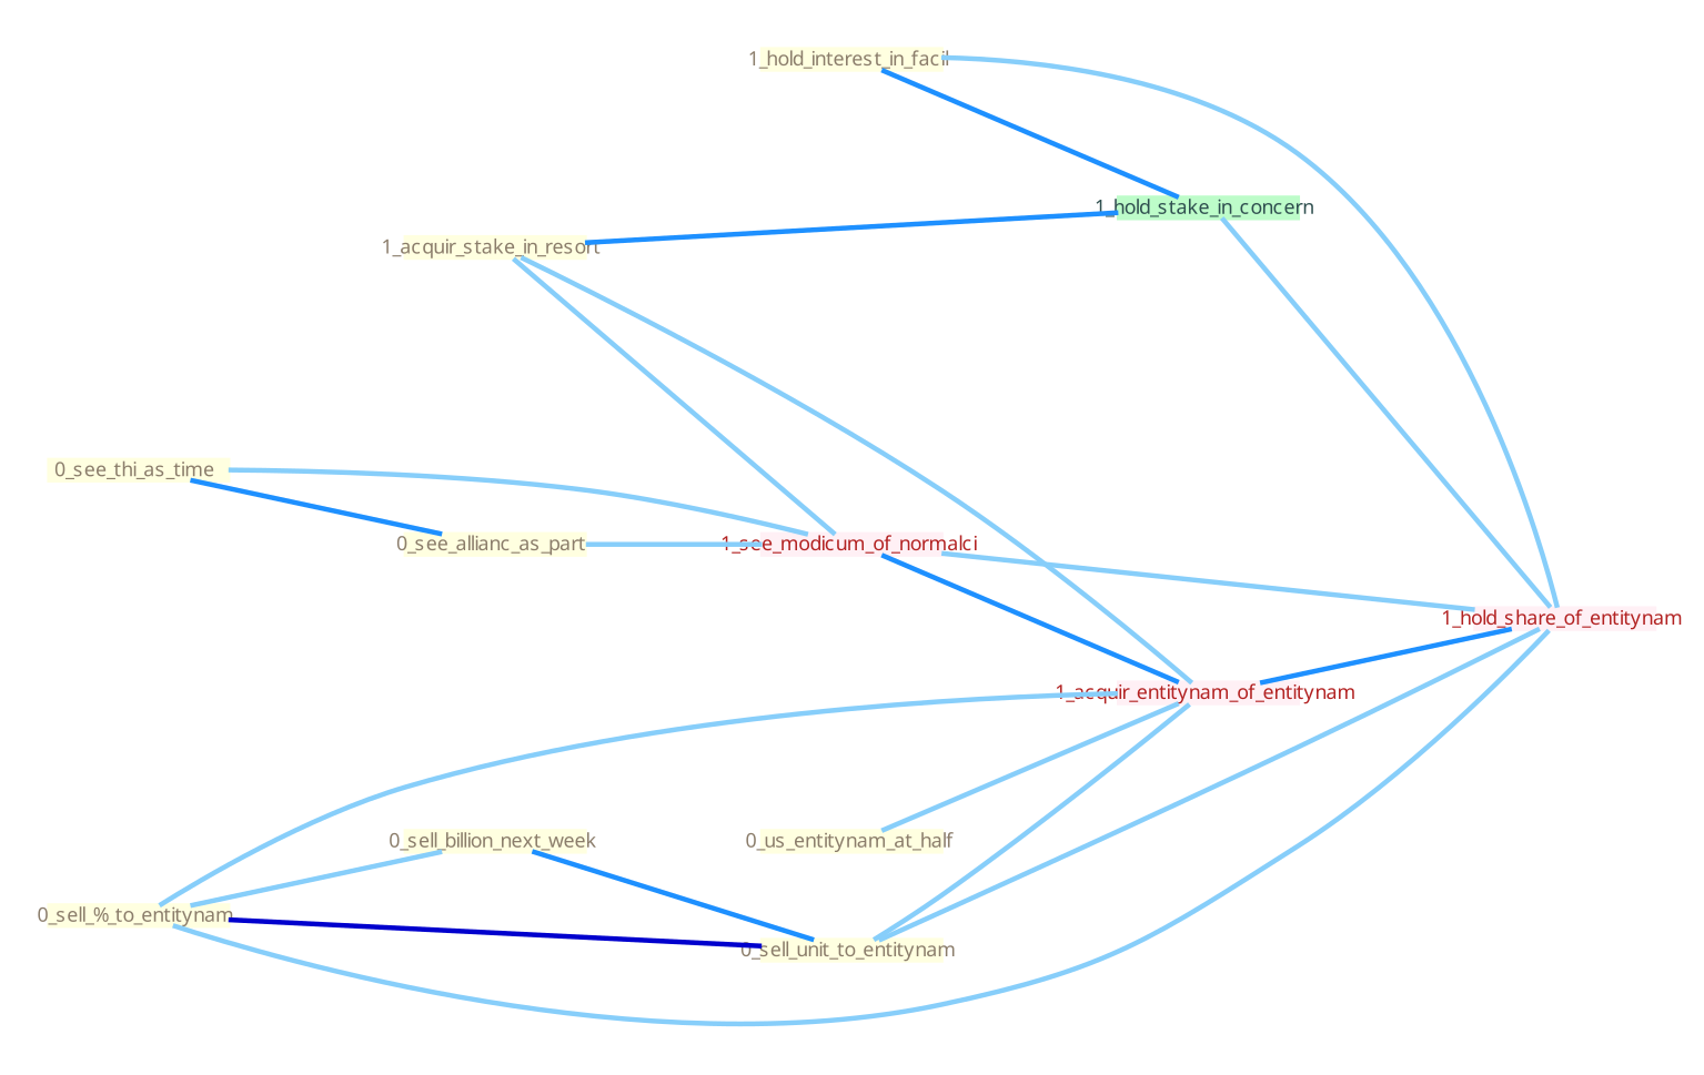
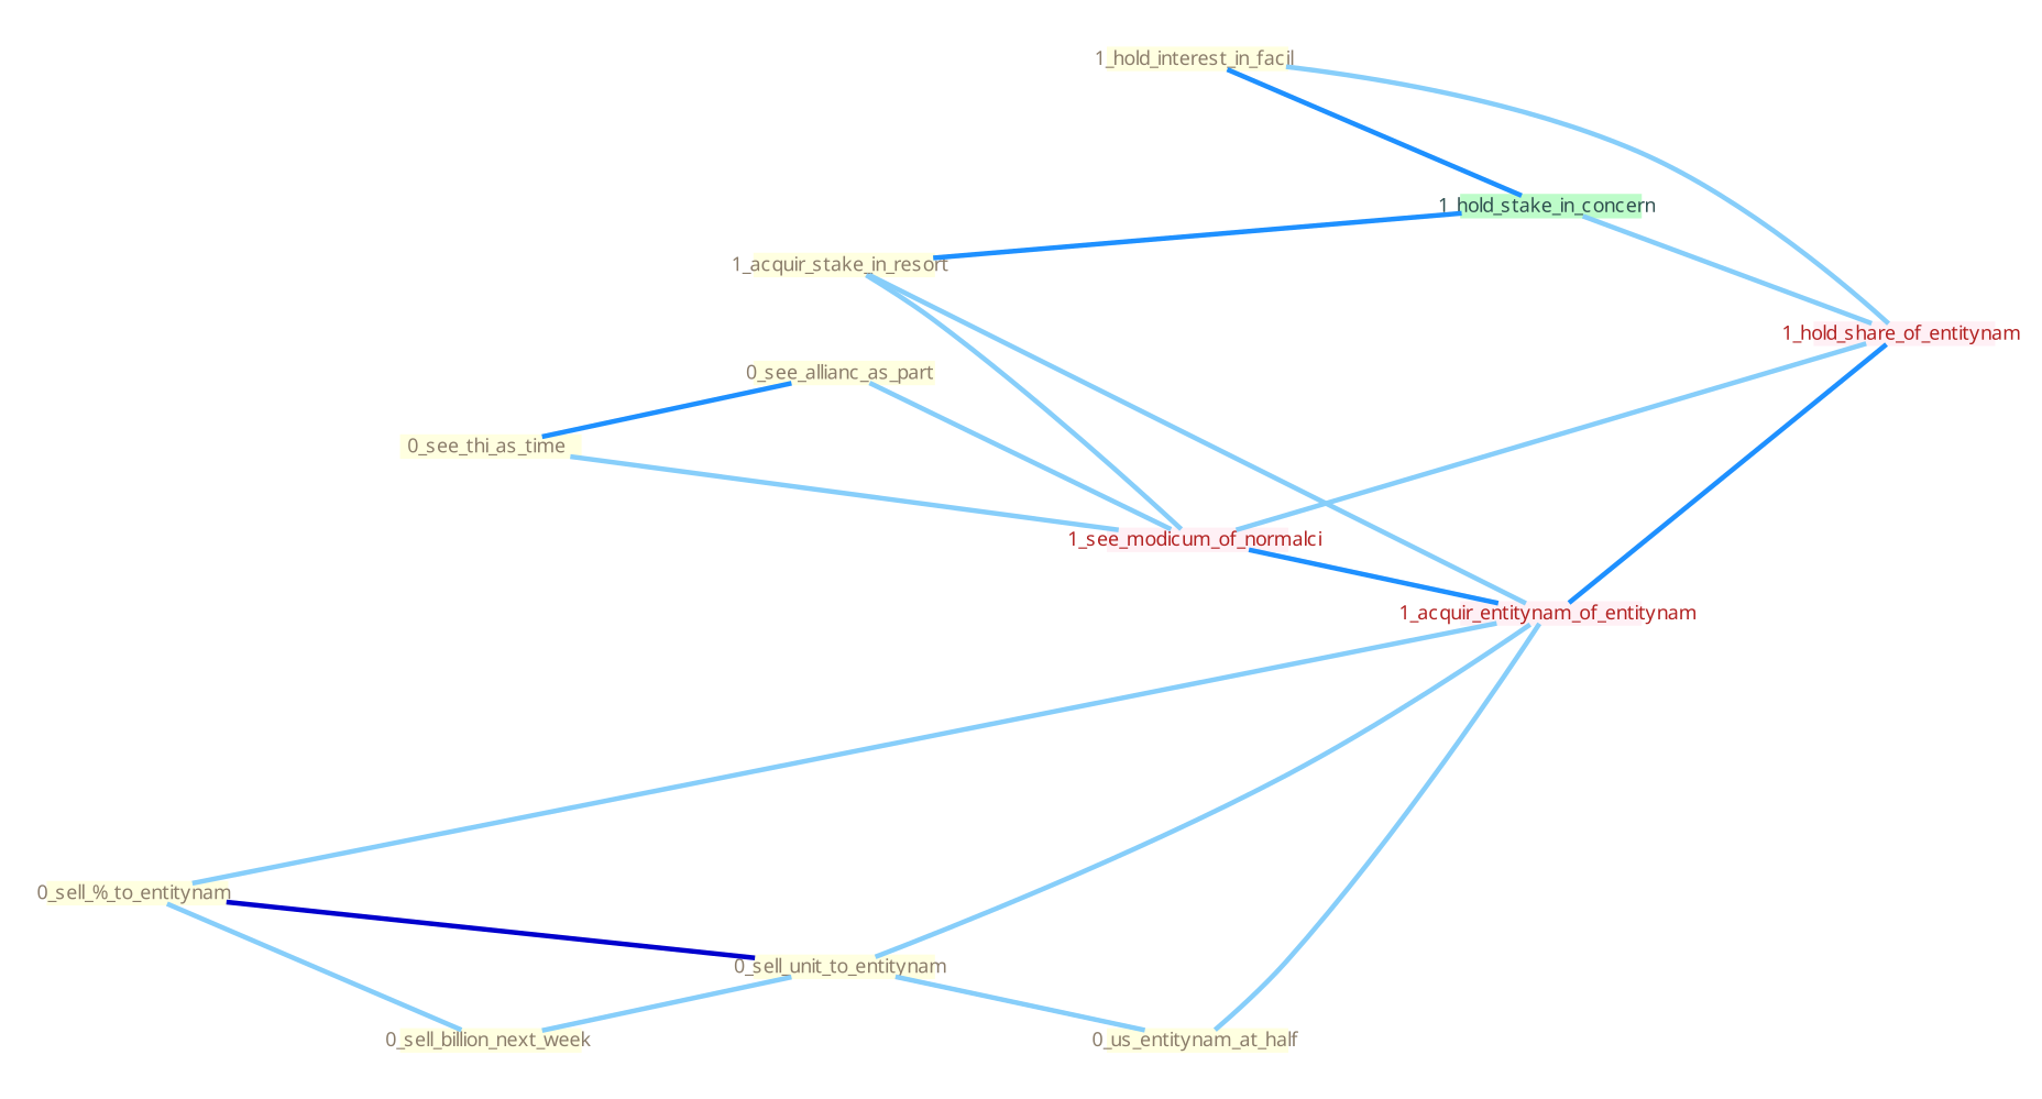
  graph {
    fontname="Noto Sans"
    rankdir=LR
    node [color="#ffffe0" fixedsize=true fontcolor="#8b7d6b" fontname="Noto Sans" fontsize=4 shape=polygon style=filled]
    edge [color="#87cefa" fontname="Noto Sans" w=1]
    "0_see_thi_as_time " [height=.06 width=.5]
    "1_acquir_stake_in_resort " [height=.06 width=.5]
    "0_us_entitynam_at_half " [height=.06 width=.5]
    "1_hold_interest_in_facil " [height=.06 width=.5]
    "0_sell_%_to_entitynam " [height=.06 width=.5]
    "0_sell_billion_next_week " [height=.06 width=.5]
    "0_sell_unit_to_entitynam " [height=.06 width=.5]
    "0_see_allianc_as_part " [height=.06 width=.5]
    "1_see_modicum_of_normalci " [color="#fff0f5" fontcolor="#b22222" height=.06 width=.5]
    "1_acquir_entitynam_of_entitynam " [color="#fff0f5" fontcolor="#b22222" height=.06 width=.5]
    "1_hold_share_of_entitynam " [color="#fff0f5" fontcolor="#b22222" height=.06 width=.5]
    "1_hold_stake_in_concern " [color="#BDFCC9" fontcolor="#2f4f4f" height=.06 width=.5]
    subgraph sub_1 {
      "0_see_thi_as_time "
      "1_acquir_stake_in_resort "
      "0_us_entitynam_at_half "
      "1_hold_interest_in_facil "
      "0_sell_%_to_entitynam "
      "0_sell_billion_next_week "
      "0_sell_unit_to_entitynam "
      "0_see_allianc_as_part "
    }
    subgraph sub_2 {
      "1_see_modicum_of_normalci "
      "1_acquir_entitynam_of_entitynam "
      "1_hold_share_of_entitynam "
    }
    "0_see_thi_as_time " -- "0_see_allianc_as_part " [color="#1e90ff" w=2]
    "0_see_thi_as_time " -- "1_see_modicum_of_normalci "
    "1_acquir_stake_in_resort " -- "1_see_modicum_of_normalci "
    "1_acquir_stake_in_resort " -- "1_acquir_entitynam_of_entitynam "
    "1_acquir_stake_in_resort " -- "1_hold_stake_in_concern " [color="#1e90ff" w=2]
    "0_us_entitynam_at_half " -- "1_acquir_entitynam_of_entitynam "
    "1_hold_interest_in_facil " -- "1_hold_share_of_entitynam "
    "1_hold_interest_in_facil " -- "1_hold_stake_in_concern " [color="#1e90ff" w=2]
    "0_sell_%_to_entitynam " -- "0_sell_billion_next_week "
    "0_sell_%_to_entitynam " -- "0_sell_unit_to_entitynam " [color="#0000cd" w=3]
    "0_sell_%_to_entitynam " -- "1_acquir_entitynam_of_entitynam "
-   "0_sell_%_to_entitynam " -- "1_hold_share_of_entitynam "
-   "0_sell_billion_next_week " -- "0_sell_unit_to_entitynam " [color="#1e90ff"]
+   "0_sell_billion_next_week " -- "0_sell_unit_to_entitynam "
    "0_sell_unit_to_entitynam " -- "1_acquir_entitynam_of_entitynam "
-   "0_sell_unit_to_entitynam " -- "1_hold_share_of_entitynam "
+   "0_sell_unit_to_entitynam " -- "0_us_entitynam_at_half "
    "0_see_allianc_as_part " -- "1_see_modicum_of_normalci "
    "1_see_modicum_of_normalci " -- "1_acquir_entitynam_of_entitynam " [color="#1e90ff"]
    "1_see_modicum_of_normalci " -- "1_hold_share_of_entitynam "
    "1_acquir_entitynam_of_entitynam " -- "1_hold_share_of_entitynam " [color="#1e90ff" w=2]
    "1_hold_stake_in_concern " -- "1_hold_share_of_entitynam "
  }
